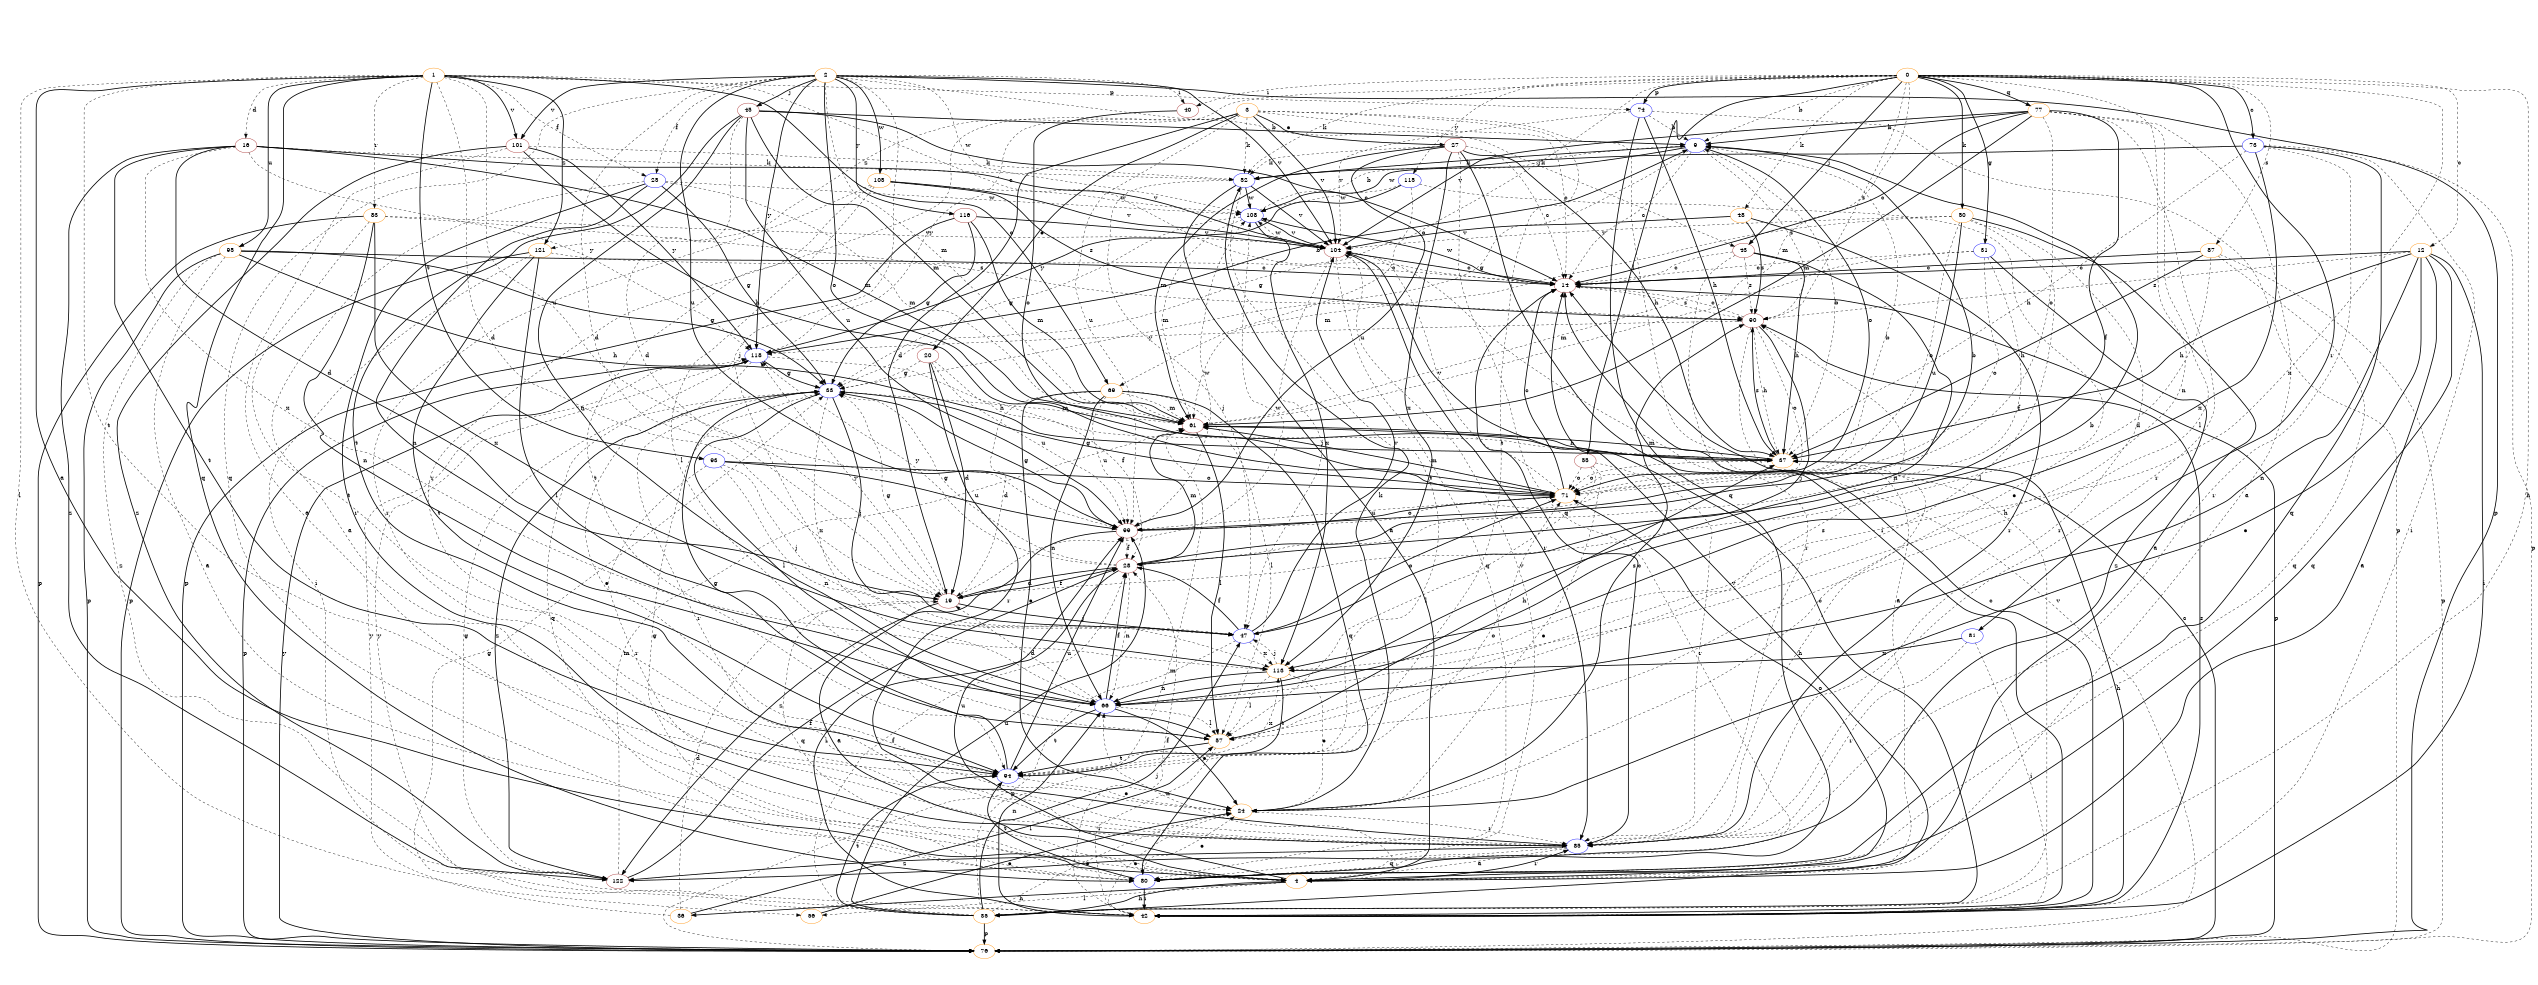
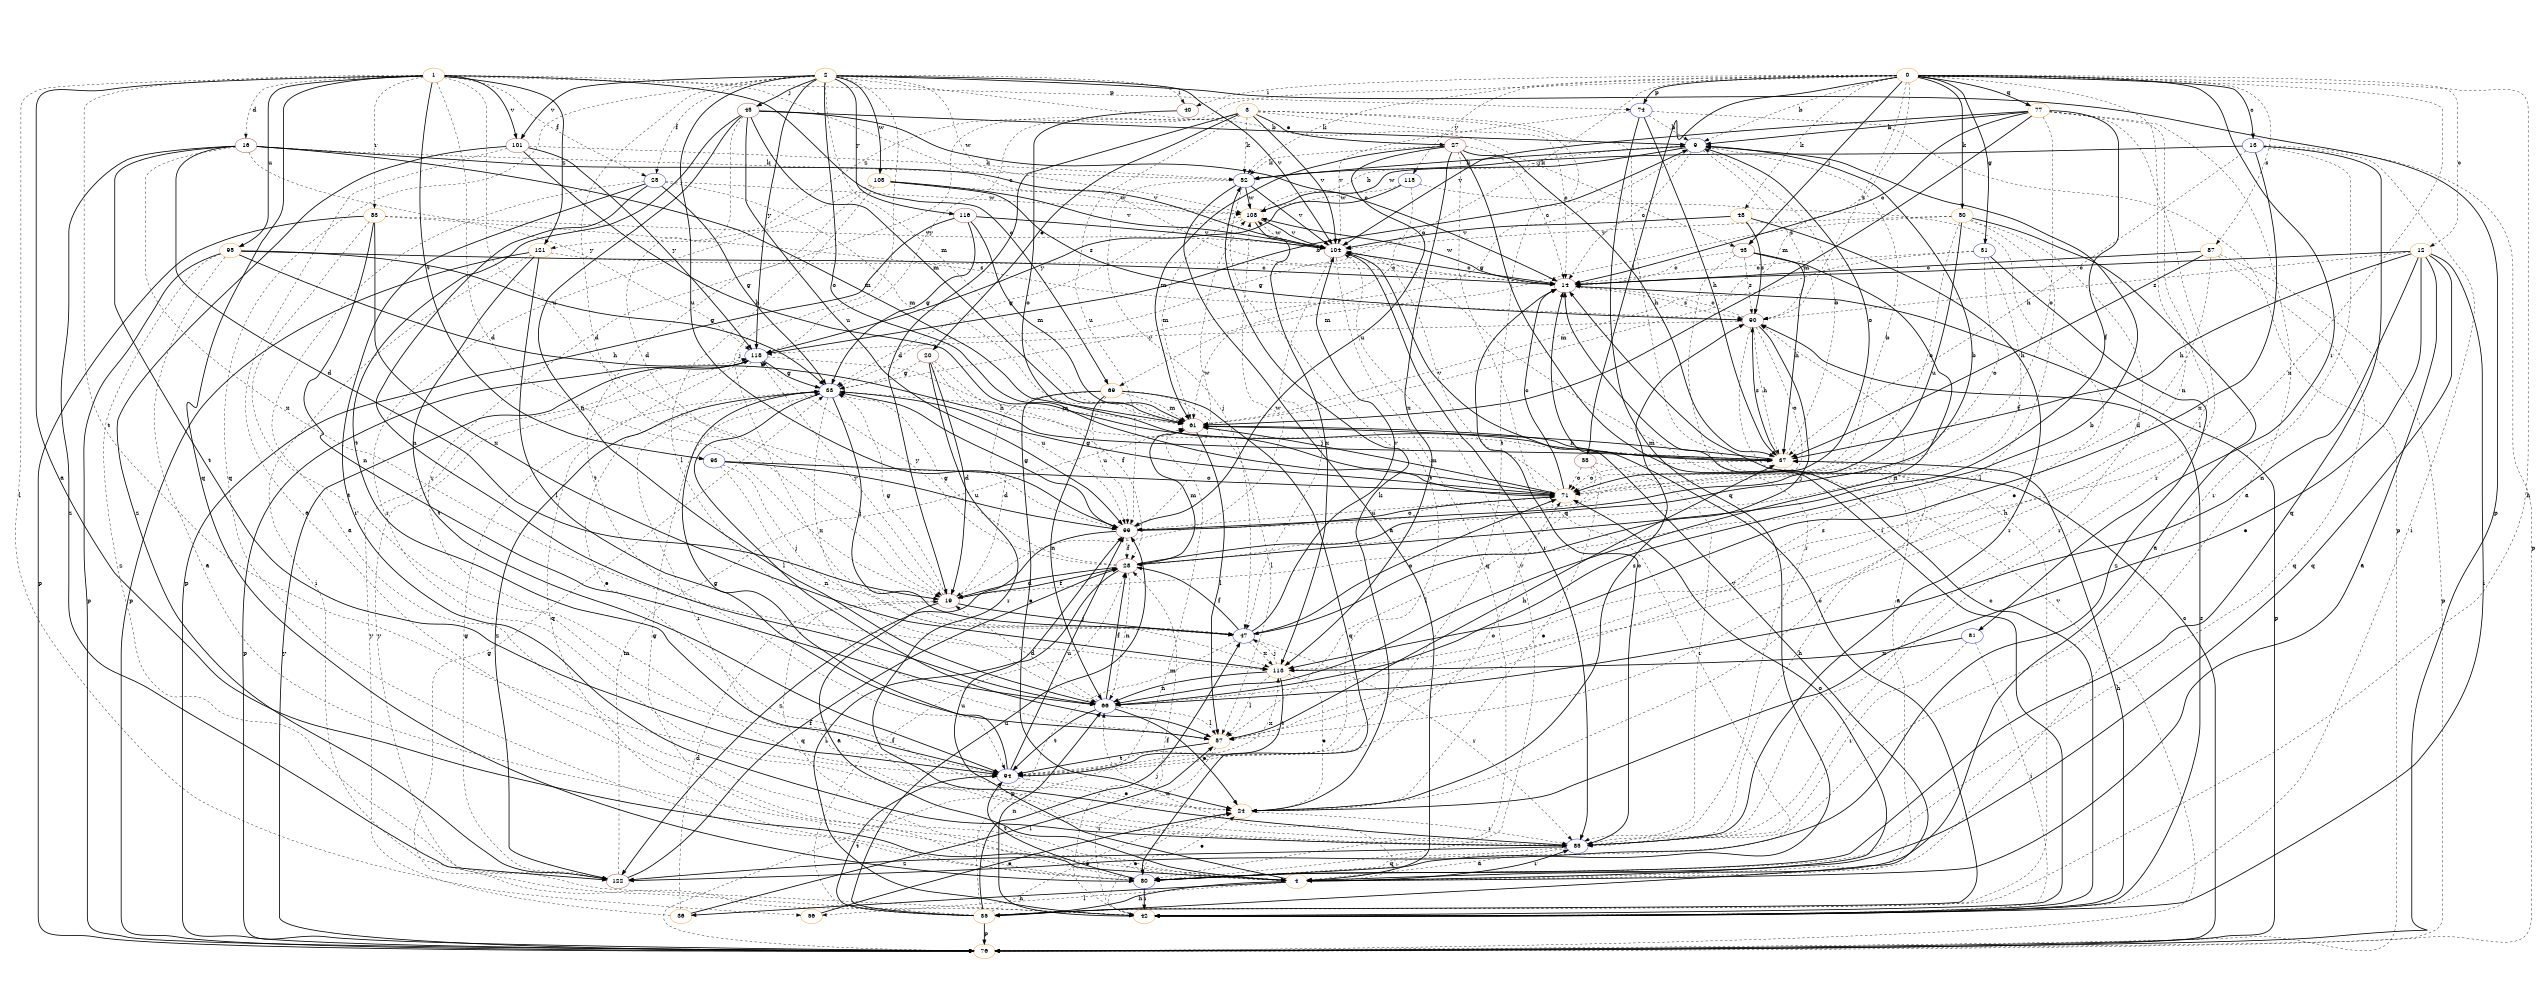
  strict digraph {
    node [color=darkorange]
    edge [style=bold]
    9 [color=blue]
    0
    12
-   13 [color=blue label=73]
+   13 [color=blue]
    31 [color=blue]
    35
    40 [color=brown]
    43 [color=brown]
    48
    50
    52 [color=blue]
    55 [color=brown]
    61 [color=brown]
    66 [color=blue]
    69
    74 [color=blue]
    77
    81 [color=blue]
    87
    90 [color=brown]
    113
    115 [color=blue]
    121
    14 [color=brown]
    71
-   108 [color=blue]
+   108
    33 [color=blue]
    4
    80 [color=blue]
    24
    37
    42
    76
    85 [color=blue]
    122 [color=brown]
    28 [color=brown]
    94 [color=blue]
    99 [color=brown]
    47 [color=blue]
    104 [color=brown]
    57
    19 [color=brown]
    118 [color=blue]
    1
    16 [color=brown]
    25 [color=blue]
    56
    83
    93 [color=blue]
    95
    101 [color=brown]
    36
    2
    45 [color=brown]
    105
    116 [color=brown]
    3
    20 [color=brown]
    n59 [color=brown label=27]
    9 -> 52 [label=k]
    9 -> 90 [label=s style=dashed]
    9 -> 14 [label=c style=dashed]
    9 -> 71 [label=o]
    9 -> 108 [label=w]
    9 -> 33 [label=g style=dashed]
    0 -> 9 [label=b style=dashed]
    0 -> 12 [label=c style=dashed]
    0 -> 13 [label=c]
    0 -> 31 [label=g]
    0 -> 35 [label=h style=dashed]
    0 -> 40 [label=i style=dashed]
    0 -> 43 [label=j]
    0 -> 48 [label=k style=dashed]
    0 -> 50 [label=k]
    0 -> 52 [label=k style=dashed]
    0 -> 55 [label=l]
    0 -> 61 [label=m style=dashed]
    0 -> 66 [label=n style=dashed]
    0 -> 69 [label=o style=dashed]
    0 -> 74 [label=p]
    0 -> 77 [label=q]
    0 -> 81 [label=r]
    0 -> 87 [label=s style=dashed]
    0 -> 90 [label=s style=dashed]
    0 -> 113 [label=x style=dashed]
    0 -> 115 [label=y style=dashed]
    0 -> 121 [label=z style=dashed]
    12 -> 66 [label=n]
    12 -> 90 [label=s style=dashed]
    12 -> 14 [label=c]
    12 -> 4 [label=a]
    12 -> 80 [label=q]
    12 -> 24 [label=e]
    12 -> 37 [label=h]
    12 -> 42 [label=i]
    13 -> 52 [label=k]
    13 -> 113 [label=x]
    13 -> 80 [label=q]
    13 -> 37 [label=h style=dashed]
    13 -> 42 [label=i style=dashed]
    13 -> 76 [label=p style=dashed]
    13 -> 85 [label=r style=dashed]
    31 -> 61 [label=m style=dashed]
    31 -> 14 [label=c style=dashed]
    31 -> 71 [label=o style=dashed]
    31 -> 122 [label=z]
    31 -> 28 [label=f style=dashed]
    35 -> 61 [label=m style=dashed]
    35 -> 14 [label=c]
    35 -> 33 [label=g style=dashed]
    35 -> 24 [label=e style=dashed]
    35 -> 76 [label=p]
    35 -> 28 [label=f style=dashed]
    35 -> 94 [label=t]
    35 -> 99 [label=u]
    35 -> 47 [label=j]
    35 -> 104 [label=v]
    40 -> 71 [label=o]
    43 -> 66 [label=n]
    43 -> 90 [label=s style=dashed]
    43 -> 14 [label=c style=dashed]
    43 -> 37 [label=h]
    43 -> 85 [label=r style=dashed]
    48 -> 90 [label=s]
    48 -> 85 [label=r]
    48 -> 104 [label=v]
    50 -> 61 [label=m style=dashed]
    50 -> 71 [label=o style=dashed]
    50 -> 4 [label=a]
    50 -> 85 [label=r style=dashed]
    50 -> 99 [label=u]
    50 -> 104 [label=v style=dashed]
    50 -> 57 [label=l style=dashed]
    52 -> 108 [label=w]
    52 -> 4 [label=a]
    52 -> 94 [label=t style=dashed]
    52 -> 47 [label=j style=dashed]
    52 -> 104 [label=v]
    55 -> 71 [label=o style=dashed]
    55 -> 24 [label=e style=dashed]
    55 -> 85 [label=r style=dashed]
    55 -> 57 [label=l style=dashed]
    61 -> 37 [label=h]
    61 -> 57 [label=l]
    66 -> 9 [label=b]
    66 -> 24 [label=e]
    66 -> 28 [label=f]
    66 -> 94 [label=t]
    66 -> 57 [label=l style=dashed]
    66 -> 19 [label=d style=dashed]
    69 -> 61 [label=m style=dashed]
    69 -> 66 [label=n]
    69 -> 80 [label=q]
    69 -> 24 [label=e]
    69 -> 99 [label=u style=dashed]
    69 -> 57 [label=l style=dashed]
    69 -> 19 [label=d style=dashed]
    74 -> 9 [label=b style=dashed]
    74 -> 80 [label=q]
    74 -> 37 [label=h]
    74 -> 76 [label=p style=dashed]
    74 -> 104 [label=v style=dashed]
    77 -> 9 [label=b]
    77 -> 61 [label=m]
    77 -> 14 [label=c]
    77 -> 71 [label=o style=dashed]
    77 -> 4 [label=a style=dashed]
    77 -> 85 [label=r style=dashed]
    77 -> 28 [label=f]
    77 -> 104 [label=v]
    77 -> 57 [label=l style=dashed]
    81 -> 113 [label=x]
    81 -> 42 [label=i style=dashed]
    81 -> 85 [label=r style=dashed]
    87 -> 14 [label=c]
    87 -> 80 [label=q style=dashed]
    87 -> 37 [label=h]
    87 -> 76 [label=p style=dashed]
    87 -> 19 [label=d style=dashed]
    90 -> 14 [label=c style=dashed]
    90 -> 71 [label=o style=dashed]
    90 -> 4 [label=a style=dashed]
    90 -> 37 [label=h style=dashed]
    90 -> 47 [label=j]
    90 -> 118 [label=y style=dashed]
    113 -> 66 [label=n]
    113 -> 24 [label=e style=dashed]
    113 -> 94 [label=t]
    113 -> 47 [label=j style=dashed]
    113 -> 57 [label=l style=dashed]
    115 -> 108 [label=w style=dashed]
    115 -> 33 [label=g style=dashed]
    115 -> 24 [label=e style=dashed]
    115 -> 118 [label=y]
    121 -> 14 [label=c style=dashed]
    121 -> 42 [label=i style=dashed]
    121 -> 76 [label=p]
    121 -> 94 [label=t]
    121 -> 57 [label=l]
    14 -> 90 [label=s style=dashed]
    14 -> 108 [label=w]
    14 -> 76 [label=p]
    71 -> 61 [label=m]
    71 -> 14 [label=c]
    71 -> 33 [label=g]
    71 -> 99 [label=u style=dashed]
    71 -> 104 [label=v style=dashed]
    108 -> 9 [label=b style=dashed]
    108 -> 61 [label=m style=dashed]
    108 -> 113 [label=x]
    108 -> 33 [label=g style=dashed]
    108 -> 104 [label=v]
    33 -> 61 [label=m style=dashed]
    33 -> 113 [label=x style=dashed]
    33 -> 85 [label=r style=dashed]
    33 -> 122 [label=z]
    33 -> 47 [label=j]
    33 -> 57 [label=l]
    4 -> 35 [label=h]
    4 -> 66 [label=n style=dashed]
    4 -> 71 [label=o]
    4 -> 85 [label=r]
    4 -> 99 [label=u]
    4 -> 56 [label=l style=dashed]
    4 -> 36 [label=h]
    80 -> 33 [label=g style=dashed]
    80 -> 24 [label=e style=dashed]
    80 -> 42 [label=i]
    80 -> 94 [label=t]
    80 -> 104 [label=v style=dashed]
    24 -> 52 [label=k]
    24 -> 90 [label=s]
    24 -> 85 [label=r style=dashed]
    37 -> 9 [label=b style=dashed]
    37 -> 61 [label=m]
    37 -> 90 [label=s]
    37 -> 71 [label=o style=dashed]
    42 -> 66 [label=n]
    42 -> 90 [label=s]
    42 -> 14 [label=c]
    42 -> 24 [label=e style=dashed]
    42 -> 37 [label=h]
    42 -> 28 [label=f style=dashed]
    42 -> 118 [label=y style=dashed]
    76 -> 14 [label=c]
    76 -> 104 [label=v style=dashed]
    76 -> 118 [label=y]
    85 -> 14 [label=c]
    85 -> 4 [label=a style=dashed]
    85 -> 80 [label=q style=dashed]
    85 -> 37 [label=h style=dashed]
    85 -> 122 [label=z]
    122 -> 61 [label=m style=dashed]
    122 -> 33 [label=g style=dashed]
    122 -> 28 [label=f]
    28 -> 9 [label=b]
    28 -> 61 [label=m]
    28 -> 66 [label=n style=dashed]
    28 -> 33 [label=g style=dashed]
    28 -> 42 [label=i]
    28 -> 19 [label=d]
    28 -> 118 [label=y style=dashed]
    94 -> 113 [label=x style=dashed]
    94 -> 71 [label=o style=dashed]
    94 -> 33 [label=g]
    94 -> 24 [label=e style=dashed]
    94 -> 99 [label=u]
    99 -> 9 [label=b style=dashed]
    99 -> 71 [label=o]
    99 -> 108 [label=w style=dashed]
    99 -> 33 [label=g]
    99 -> 122 [label=z]
    99 -> 28 [label=f style=dashed]
    47 -> 113 [label=x style=dashed]
    47 -> 71 [label=o]
    47 -> 76 [label=p style=dashed]
-   93 -> 85 [label=r style=dashed]
+   47 -> 85 [label=r style=dashed]
    47 -> 28 [label=f]
    47 -> 104 [label=v]
    104 -> 14 [label=c]
    104 -> 108 [label=w style=dashed]
    104 -> 80 [label=q style=dashed]
    104 -> 85 [label=r]
    104 -> 47 [label=j style=dashed]
    57 -> 90 [label=s style=dashed]
    57 -> 37 [label=h]
    57 -> 42 [label=i style=dashed]
    57 -> 94 [label=t]
    19 -> 108 [label=w style=dashed]
    19 -> 33 [label=g style=dashed]
    19 -> 4 [label=a]
    19 -> 80 [label=q style=dashed]
    19 -> 28 [label=f]
    19 -> 47 [label=j]
    19 -> 118 [label=y style=dashed]
    118 -> 9 [label=b]
    118 -> 33 [label=g]
    118 -> 80 [label=q style=dashed]
    118 -> 24 [label=e style=dashed]
    118 -> 37 [label=h style=dashed]
    118 -> 76 [label=p]
    1 -> 69 [label=o]
    1 -> 74 [label=p style=dashed]
    1 -> 121 [label=z]
    1 -> 14 [label=c style=dashed]
    1 -> 4 [label=a]
    1 -> 80 [label=q]
    1 -> 94 [label=t style=dashed]
    1 -> 99 [label=u style=dashed]
    1 -> 19 [label=d style=dashed]
    1 -> 16 [label=d style=dashed]
    1 -> 25 [label=f style=dashed]
    1 -> 56 [label=l style=dashed]
    1 -> 83 [label=r style=dashed]
    1 -> 93 [label=t]
    1 -> 95 [label=u]
    1 -> 101 [label=v]
    16 -> 52 [label=k style=dashed]
    16 -> 61 [label=m]
    16 -> 113 [label=x style=dashed]
    16 -> 122 [label=z]
    16 -> 94 [label=t]
    16 -> 104 [label=v]
    16 -> 19 [label=d]
    16 -> 118 [label=y style=dashed]
    25 -> 61 [label=m style=dashed]
    25 -> 66 [label=n]
    25 -> 108 [label=w style=dashed]
    25 -> 33 [label=g]
    25 -> 4 [label=a style=dashed]
    25 -> 85 [label=r]
    56 -> 24 [label=e]
    83 -> 66 [label=n]
    83 -> 90 [label=s style=dashed]
    83 -> 113 [label=x]
    83 -> 76 [label=p]
    83 -> 94 [label=t style=dashed]
    83 -> 104 [label=v style=dashed]
    93 -> 66 [label=n style=dashed]
    93 -> 71 [label=o]
    93 -> 99 [label=u]
    93 -> 47 [label=j style=dashed]
    95 -> 14 [label=c]
    95 -> 33 [label=g]
    95 -> 4 [label=a style=dashed]
    95 -> 37 [label=h]
    95 -> 76 [label=p]
    95 -> 122 [label=z style=dashed]
    101 -> 52 [label=k style=dashed]
    101 -> 4 [label=a style=dashed]
    101 -> 37 [label=h]
    101 -> 122 [label=z]
    101 -> 118 [label=y]
    36 -> 57 [label=l]
    36 -> 19 [label=d style=dashed]
    36 -> 118 [label=y style=dashed]
    2 -> 40 [label=i style=dashed]
    2 -> 43 [label=j style=dashed]
    2 -> 61 [label=m style=dashed]
    2 -> 71 [label=o]
    2 -> 108 [label=w style=dashed]
    2 -> 80 [label=q style=dashed]
    2 -> 76 [label=p]
    2 -> 99 [label=u]
    2 -> 47 [label=j style=dashed]
    2 -> 104 [label=v]
    2 -> 19 [label=d style=dashed]
    2 -> 118 [label=y]
    2 -> 25 [label=f style=dashed]
    2 -> 101 [label=v]
    2 -> 45 [label=j]
    2 -> 105 [label=w]
    2 -> 116 [label=y]
    45 -> 9 [label=b]
    45 -> 61 [label=m]
    45 -> 66 [label=n]
    45 -> 14 [label=c]
    45 -> 94 [label=t]
    45 -> 99 [label=u]
    45 -> 19 [label=d style=dashed]
    105 -> 90 [label=s]
    105 -> 108 [label=w style=dashed]
    105 -> 85 [label=r style=dashed]
    105 -> 94 [label=t style=dashed]
    105 -> 104 [label=v]
    105 -> 57 [label=l style=dashed]
    116 -> 61 [label=m]
    116 -> 33 [label=g]
    116 -> 76 [label=p]
    116 -> 104 [label=v]
    3 -> 35 [label=h style=dashed]
    3 -> 52 [label=k style=dashed]
    3 -> 14 [label=c style=dashed]
    3 -> 85 [label=r style=dashed]
    3 -> 94 [label=t style=dashed]
    3 -> 99 [label=u style=dashed]
    3 -> 104 [label=v]
    3 -> 19 [label=d]
    3 -> 118 [label=y style=dashed]
    3 -> 20 [label=e]
    3 -> n59 [label=e]
    20 -> 33 [label=g style=dashed]
    20 -> 85 [label=r]
    20 -> 28 [label=f style=dashed]
    20 -> 99 [label=u style=dashed]
    20 -> 19 [label=d]
    n59 -> 52 [label=k style=dashed]
    n59 -> 61 [label=m]
    n59 -> 113 [label=x]
    n59 -> 14 [label=c style=dashed]
    n59 -> 80 [label=q style=dashed]
    n59 -> 37 [label=h]
    n59 -> 42 [label=i]
    n59 -> 99 [label=u]
  }
